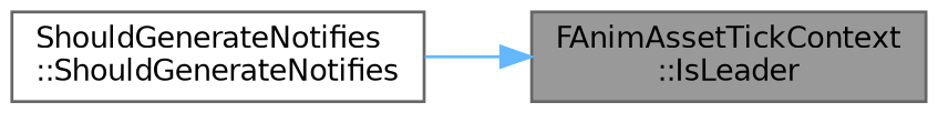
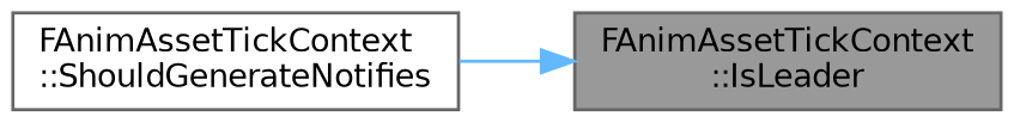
  digraph {
    rankdir=RL
    node [fontname=Helvetica fontsize=10 shape=box style=filled]
    n1 [color=gray40 fillcolor=grey60 fontcolor=black height=0.2 label="FAnimAssetTickContext\l::IsLeader" width=0.4]
-   n2 [color=grey40 fillcolor=white height=0.2 label="ShouldGenerateNotifies\l::ShouldGenerateNotifies" width=0.4]
+   n2 [color=grey40 fillcolor=white height=0.2 label="FAnimAssetTickContext\l::ShouldGenerateNotifies" width=0.4]
    n1 -> n2 [color=steelblue1 dir=back fontname=Helvetica fontsize=10 labelfontname=Helvetica labelfontsize=10 style=solid]
  }
